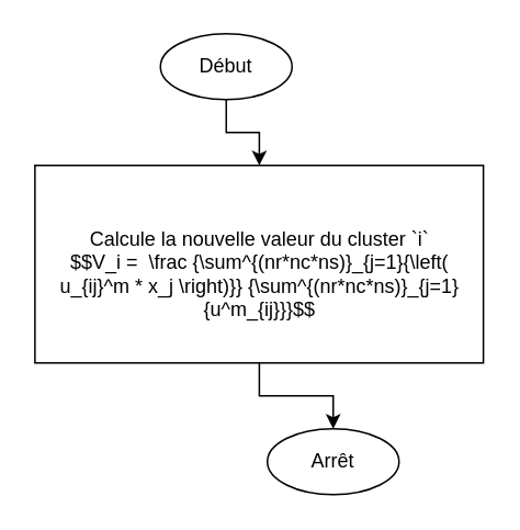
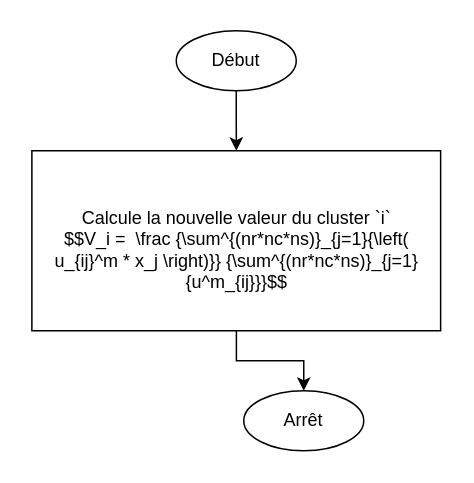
  <mxCell id="0" />
  <mxCell id="1" parent="0" />
  <mxCell id="2" value="" style="edgeStyle=orthogonalEdgeStyle;rounded=0;orthogonalLoop=1;jettySize=auto;html=1;" parent="1" source="3" target="5" edge="1"><mxGeometry relative="1" as="geometry" /></mxCell>
- <mxCell id="3" value="Début" style="ellipse;whiteSpace=wrap;html=1;" parent="1" vertex="1"><mxGeometry x="97" y="20" width="80" height="40" as="geometry" /></mxCell>
+ <mxCell id="3" value="Début" style="ellipse;whiteSpace=wrap;html=1;" parent="1" vertex="1"><mxGeometry x="117" y="20" width="80" height="40" as="geometry" /></mxCell>
  <mxCell id="4" value="" style="edgeStyle=orthogonalEdgeStyle;rounded=0;orthogonalLoop=1;jettySize=auto;html=1;" parent="1" source="5" target="6" edge="1"><mxGeometry relative="1" as="geometry" /></mxCell>
  <mxCell id="5" value="Calcule la nouvelle valeur du cluster `i`&lt;br&gt;$$V_i =&amp;nbsp; \frac {\sum^{(nr*nc*ns)}_{j=1}{\left( u_{ij}^m&amp;nbsp;* x_j \right)}} {\sum^{(nr*nc*ns)}_{j=1}{u^m_{ij}}}$$" style="whiteSpace=wrap;html=1;spacingTop=12;" parent="1" vertex="1"><mxGeometry x="20.75" y="100" width="272.5" height="120" as="geometry" /></mxCell>
  <mxCell id="6" value="Arrêt" style="ellipse;whiteSpace=wrap;html=1;" parent="1" vertex="1"><mxGeometry x="162" y="260" width="80" height="40" as="geometry" /></mxCell>
